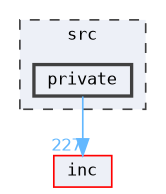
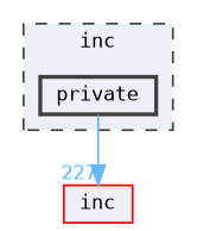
  digraph {
    compound=true
    fontname="DejaVu Sans Mono"
    node [fillcolor="#edf0f7" fontname="DejaVu Sans Mono" fontsize=10 shape=box]
    n1 [color=grey25 height=0.2 label=private style="filled,bold" width=0.4]
    n2 [color=red height=0.2 label=inc style=filled width=0.4]
    subgraph cluster_1 {
      bgcolor="#edf0f7"
      fontsize=10
-     label=src
+     label=inc
      pencolor=grey25
      style="filled,dashed"
      n1
    }
    n1 -> n2 [color=steelblue1 fontcolor=steelblue1 fontname="DejaVu Sans Mono" fontsize=10 headlabel=227 labeldistance=1.5 labelfontname=Helvetica labelfontsize=10]
  }
